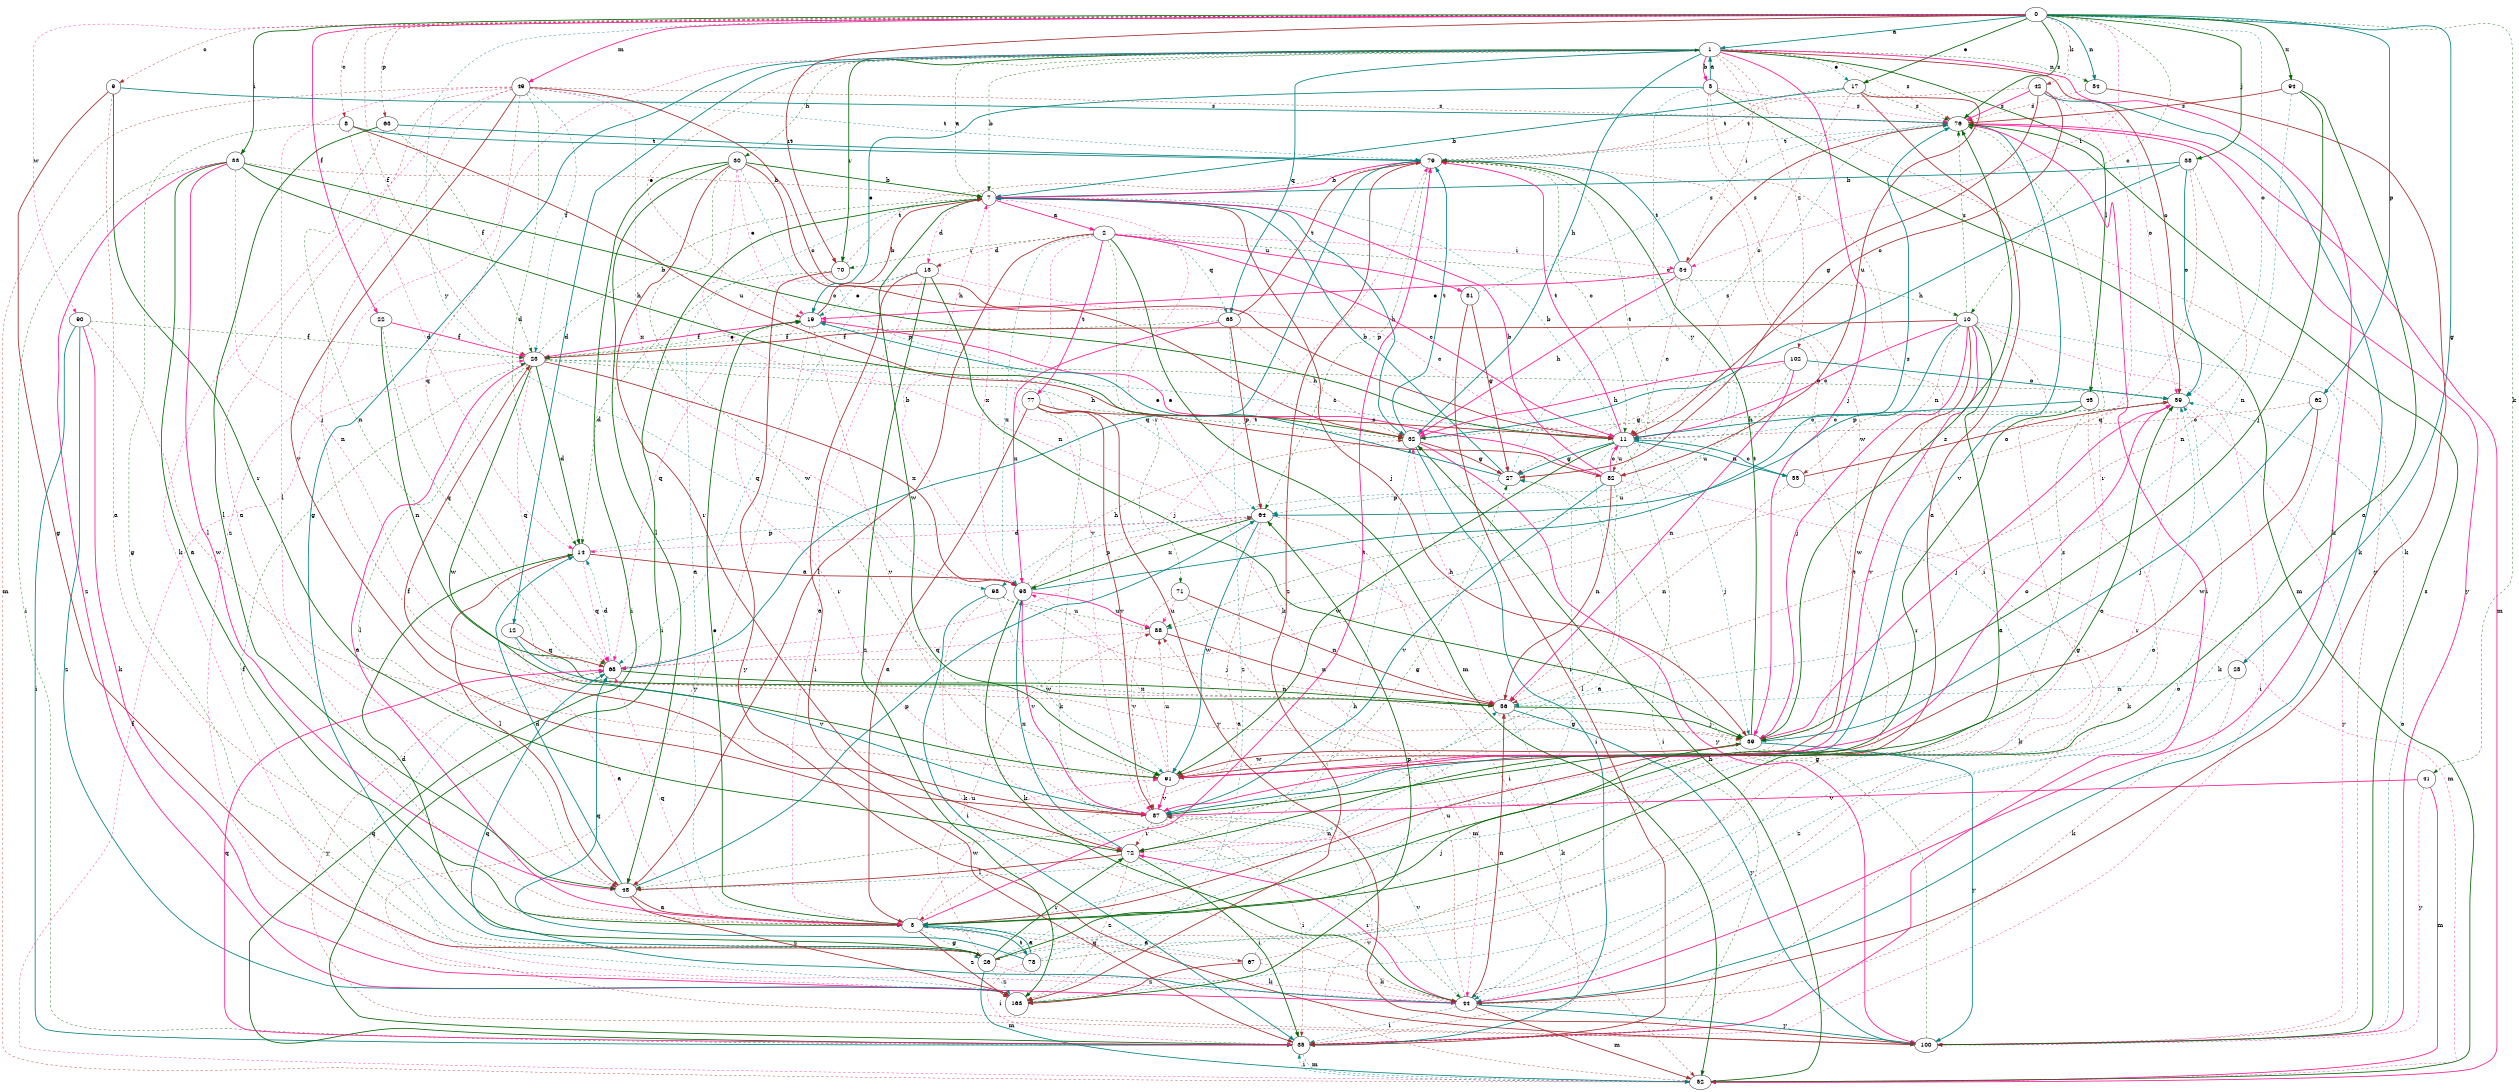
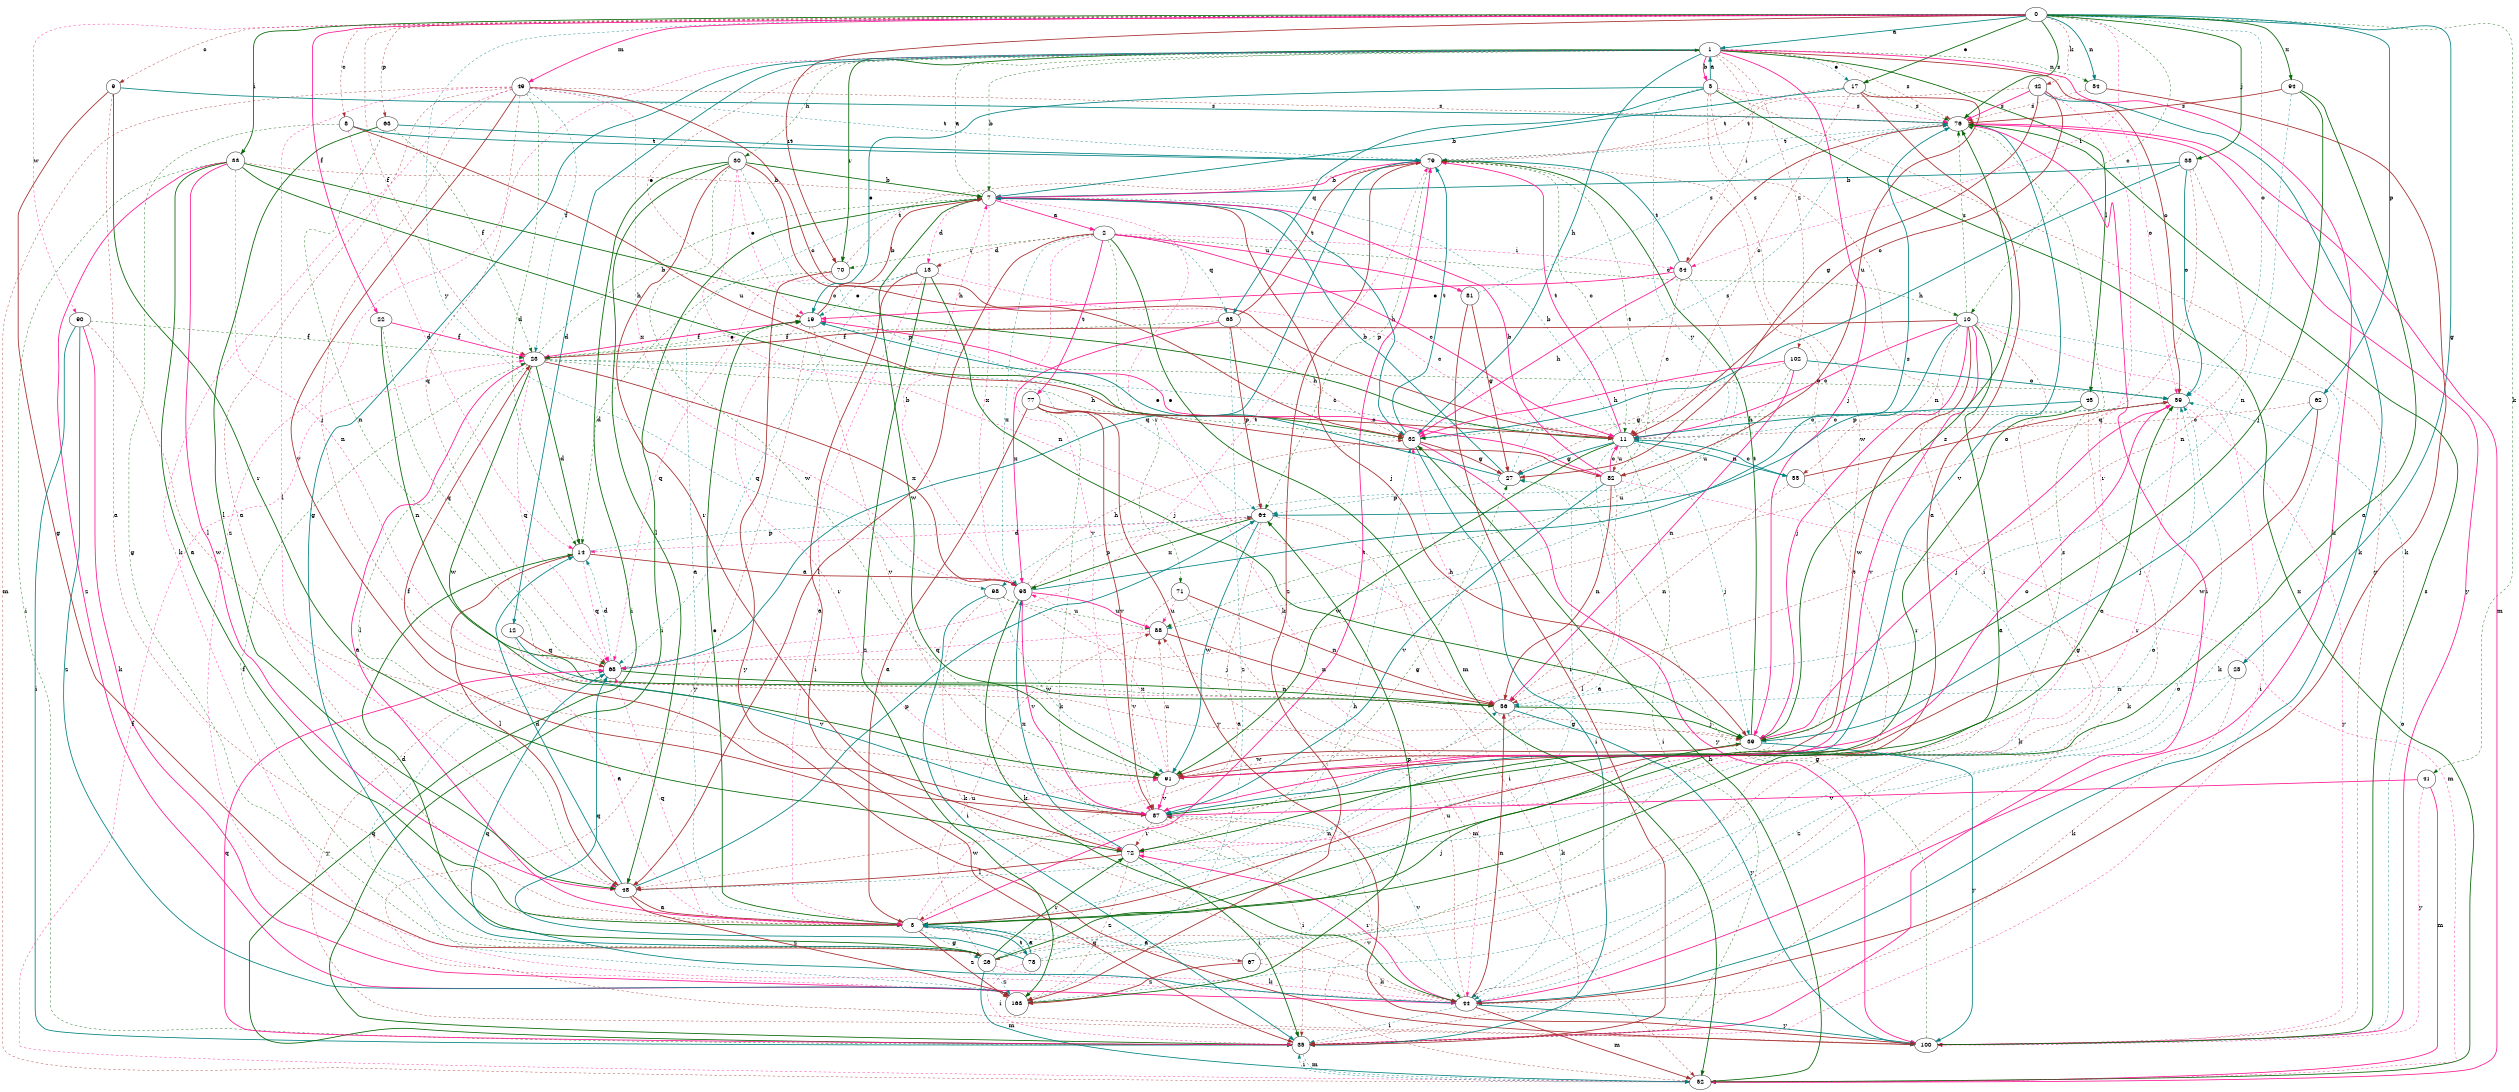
  strict digraph {
    node [shape=ellipse]
    edge [color=brown style=bold]
    0
    1
    8 [shape=circle]
    9 [shape=circle]
    10
    17
    22
    23
    25 [shape=circle]
    33 [shape=circle]
    34 [shape=circle]
    38 [shape=circle]
    41 [shape=circle]
    42 [shape=circle]
    49 [shape=circle]
    54
    59
    62 [shape=circle]
    63
    70 [shape=circle]
    76
    90
    94
    98
    5 [shape=circle]
    7 [shape=circle]
    12
    19
    26 [shape=circle]
    30 [shape=circle]
    32 [shape=circle]
    39
    44
    45 [shape=circle]
    65
    102 [shape=circle]
    n37 [label=163 shape=circle]
    79
    14 [shape=circle]
    82
    3
    72 [shape=circle]
    11
    87
    91
    35 [shape=circle]
    55 [shape=circle]
    64
    68 [shape=circle]
    56
    48
    95 [shape=circle]
    n53 [label=88 shape=circle]
    52
    100
    27
    2
    13
    71 [shape=circle]
    77 [shape=circle]
    81 [shape=circle]
    67 [shape=circle]
    78 [shape=circle]
    0 -> 1 [color=teal label=a]
    0 -> 8 [label=c style=dashed]
    0 -> 9 [label=c style=dashed]
    0 -> 10 [color=darkgreen label=c style=dashed]
    0 -> 17 [color=darkgreen label=e]
    0 -> 22 [color=deeppink label=f]
    0 -> 23 [label=f style=dashed]
    0 -> 25 [color=teal label=g]
    0 -> 33 [color=darkgreen label=i]
    0 -> 34 [color=deeppink label=i style=dashed]
    0 -> 38 [color=darkgreen label=j]
    0 -> 41 [color=darkgreen label=k style=dashed]
    0 -> 42 [label=k style=dashed]
    0 -> 49 [color=deeppink label=m]
    0 -> 54 [color=teal label=n]
    0 -> 59 [color=teal label=o style=dashed]
    0 -> 62 [color=teal label=p]
    0 -> 63 [label=p style=dashed]
    0 -> 70 [label=r]
    0 -> 76 [color=darkgreen label=s]
    0 -> 90 [color=deeppink label=w style=dashed]
    0 -> 94 [color=darkgreen label=x]
    0 -> 98 [color=teal label=y style=dashed]
    1 -> 17 [color=teal label=e style=dashed]
    1 -> 34 [label=i style=dashed]
    1 -> 54 [color=darkgreen label=n style=dashed]
    1 -> 59 [label=o]
    1 -> 70 [color=darkgreen label=r]
    1 -> 76 [label=s style=dashed]
    1 -> 5 [color=deeppink label=b]
    1 -> 7 [color=darkgreen label=b style=dashed]
    1 -> 12 [color=teal label=d]
    1 -> 19 [label=e style=dashed]
    1 -> 26 [color=teal label=g]
    1 -> 30 [color=darkgreen label=h style=dashed]
    1 -> 32 [color=teal label=h]
    1 -> 39 [color=deeppink label=j]
    1 -> 44 [color=deeppink label=k]
    1 -> 45 [color=darkgreen label=l]
-   1 -> 65 [color=teal label=q]
+   5 -> 65 [color=teal label=q]
    1 -> 102 [label=z style=dashed]
    1 -> n37 [color=deeppink label=z style=dashed]
    8 -> 26 [color=darkgreen label=g style=dashed]
    8 -> 79 [color=teal label=t]
    8 -> 14 [color=deeppink label=d style=dashed]
    8 -> 82 [label=u]
    9 -> 76 [color=teal label=s]
    9 -> 26 [label=g]
    9 -> 3 [label=a style=dashed]
    9 -> 72 [color=darkgreen label=r]
    10 -> 23 [label=f]
    10 -> 76 [color=darkgreen label=s style=dashed]
    10 -> 26 [label=g style=dashed]
    10 -> 39 [color=deeppink label=j]
    10 -> 44 [color=teal label=k style=dashed]
    10 -> 3 [color=darkgreen label=a]
    10 -> 11 [color=deeppink label=c]
    10 -> 87 [color=deeppink label=v]
    10 -> 91 [label=w]
    10 -> 35 [color=deeppink label=i style=dashed]
    10 -> 55 [label=n style=dashed]
    10 -> 64 [color=teal label=p]
    17 -> 76 [color=darkgreen label=s style=dashed]
    17 -> 7 [color=teal label=b]
    17 -> 79 [label=t style=dashed]
    17 -> 82 [label=u]
    17 -> 3 [label=a]
    17 -> 11 [label=c style=dashed]
    22 -> 23 [color=deeppink label=f]
    22 -> 68 [color=darkgreen label=q style=dashed]
    22 -> 56 [color=darkgreen label=n]
    23 -> 59 [color=darkgreen label=o style=dashed]
    23 -> 7 [color=darkgreen label=b style=dashed]
    23 -> 19 [color=darkgreen label=e style=dashed]
    23 -> 32 [color=darkgreen label=h style=dashed]
    23 -> 14 [color=darkgreen label=d]
    23 -> 3 [color=deeppink label=a]
    23 -> 11 [color=teal label=c style=dashed]
    23 -> 91 [color=darkgreen label=w]
    23 -> 68 [color=deeppink label=q style=dashed]
    23 -> 48 [color=darkgreen label=l style=dashed]
    23 -> 95 [label=x]
    25 -> 44 [label=k style=dashed]
    25 -> n37 [color=teal label=z style=dashed]
    25 -> 56 [color=teal label=n style=dashed]
    33 -> 7 [label=b style=dashed]
    33 -> 32 [color=darkgreen label=h]
    33 -> n37 [color=deeppink label=z]
    33 -> 3 [color=darkgreen label=a]
    33 -> 11 [color=darkgreen label=c]
    33 -> 35 [color=darkgreen label=i style=dashed]
    33 -> 56 [color=deeppink label=n style=dashed]
    33 -> 48 [color=deeppink label=l]
    34 -> 76 [label=s]
    34 -> 19 [color=deeppink label=e]
    34 -> 32 [color=deeppink label=h]
    34 -> 79 [color=teal label=t]
    34 -> 11 [label=c style=dashed]
    34 -> n53 [color=teal label=u style=dashed]
    38 -> 59 [color=teal label=o]
    38 -> 7 [color=teal label=b]
    38 -> 32 [color=teal label=h]
    38 -> 68 [label=q style=dashed]
    38 -> 56 [label=n style=dashed]
    41 -> 87 [color=deeppink label=v]
    41 -> 52 [color=deeppink label=m]
    41 -> 100 [color=deeppink label=y style=dashed]
    42 -> 59 [color=deeppink label=o style=dashed]
    42 -> 76 [color=deeppink label=s]
    42 -> 44 [color=teal label=k]
    42 -> 79 [label=t style=dashed]
    42 -> 72 [color=deeppink label=r style=dashed]
    42 -> 11 [label=c]
    42 -> 27 [label=g]
    49 -> 23 [color=teal label=f style=dashed]
    49 -> 76 [label=s style=dashed]
    49 -> 39 [label=j style=dashed]
    49 -> 44 [color=deeppink label=k style=dashed]
    49 -> 79 [color=teal label=t style=dashed]
    49 -> 14 [color=darkgreen label=d style=dashed]
    49 -> 3 [label=a style=dashed]
    49 -> 11 [label=c]
    49 -> 87 [label=v]
    49 -> 68 [label=q style=dashed]
    49 -> 48 [color=deeppink label=l style=dashed]
    49 -> 95 [color=deeppink label=x style=dashed]
    49 -> 52 [label=m style=dashed]
    54 -> 76 [label=s style=dashed]
    54 -> 44 [label=k]
    59 -> 32 [color=darkgreen label=h style=dashed]
    59 -> 39 [color=deeppink label=j]
    59 -> 72 [color=deeppink label=r style=dashed]
    59 -> 11 [color=teal label=c style=dashed]
    59 -> 100 [color=deeppink label=y style=dashed]
    62 -> 39 [color=teal label=j]
    62 -> 11 [label=c style=dashed]
    62 -> 91 [label=w]
    63 -> 23 [color=darkgreen label=f style=dashed]
    63 -> 79 [color=teal label=t]
    63 -> 56 [color=darkgreen label=n style=dashed]
    63 -> 48 [color=darkgreen label=l]
    70 -> 79 [label=t style=dashed]
    70 -> 14 [color=darkgreen label=d style=dashed]
    70 -> 68 [color=deeppink label=q style=dashed]
    70 -> 100 [label=y]
    76 -> 79 [color=teal label=t style=dashed]
    76 -> 87 [color=teal label=v]
    76 -> 35 [color=deeppink label=i]
    76 -> 52 [color=deeppink label=m]
    76 -> 100 [color=deeppink label=y]
    90 -> 23 [color=darkgreen label=f style=dashed]
    90 -> 44 [color=deeppink label=k]
    90 -> n37 [color=teal label=z]
    90 -> 91 [label=w style=dashed]
    90 -> 35 [color=teal label=i]
    94 -> 76 [label=s]
    94 -> 39 [color=darkgreen label=j]
    94 -> 3 [color=darkgreen label=a]
    94 -> 56 [color=teal label=n style=dashed]
    98 -> 39 [label=j style=dashed]
    98 -> 44 [label=k style=dashed]
    98 -> 91 [color=teal label=w style=dashed]
    98 -> 35 [color=teal label=i]
    98 -> n53 [color=darkgreen label=u style=dashed]
    5 -> 1 [color=teal label=a]
    5 -> 76 [color=deeppink label=s style=dashed]
    5 -> 98 [color=teal label=y style=dashed]
    5 -> 19 [color=teal label=e]
    5 -> 91 [label=w style=dashed]
    5 -> 35 [label=i style=dashed]
-   5 -> 52 [color=darkgreen label=m]
+   5 -> 52 [color=darkgreen label=x]
    5 -> 100 [label=y style=dashed]
    7 -> 1 [color=darkgreen label=a style=dashed]
    7 -> 32 [color=teal label=h]
    7 -> 39 [label=j]
    7 -> 44 [color=deeppink label=k style=dashed]
    7 -> 3 [color=teal label=a style=dashed]
    7 -> 91 [color=darkgreen label=w]
    7 -> 35 [color=darkgreen label=i]
    7 -> 95 [color=deeppink label=x style=dashed]
    7 -> 2 [color=deeppink label=a]
    7 -> 13 [color=deeppink label=d style=dashed]
    12 -> 3 [color=deeppink label=a style=dashed]
    12 -> 87 [color=teal label=v]
    12 -> 68 [label=q]
    19 -> 23 [color=deeppink label=f]
    19 -> 7 [label=b]
    19 -> 72 [color=deeppink label=r style=dashed]
    19 -> 87 [label=v style=dashed]
    19 -> 100 [label=y style=dashed]
    26 -> 23 [color=darkgreen label=f style=dashed]
    26 -> 59 [color=teal label=o style=dashed]
    26 -> 32 [color=teal label=h style=dashed]
    26 -> 39 [color=darkgreen label=j]
    26 -> 44 [color=deeppink label=k style=dashed]
    26 -> n37 [color=teal label=z style=dashed]
    26 -> 14 [color=darkgreen label=d]
    26 -> 72 [color=darkgreen label=r]
    26 -> n53 [label=u style=dashed]
    26 -> 52 [color=teal label=m]
    30 -> 7 [color=darkgreen label=b]
    30 -> 19 [color=deeppink label=e style=dashed]
    30 -> 32 [label=h]
    30 -> 72 [label=r]
    30 -> 91 [color=darkgreen label=w style=dashed]
    30 -> 35 [color=darkgreen label=i]
    30 -> 64 [color=teal label=p style=dashed]
    30 -> 56 [color=deeppink label=n style=dashed]
    30 -> 48 [color=darkgreen label=l]
    32 -> 79 [color=teal label=t]
    32 -> 35 [color=teal label=i]
    32 -> 100 [color=deeppink label=y]
    32 -> 27 [label=g]
    39 -> 76 [color=darkgreen label=s]
    39 -> 79 [color=darkgreen label=t]
    39 -> 91 [label=w]
    39 -> 100 [color=teal label=y]
    44 -> 72 [color=deeppink label=r]
    44 -> 87 [color=teal label=v style=dashed]
    44 -> 35 [color=teal label=i style=dashed]
    44 -> 68 [color=teal label=q]
    44 -> 56 [label=n]
    44 -> n53 [label=u style=dashed]
    44 -> 52 [label=m]
    44 -> 100 [color=teal label=y]
    45 -> 44 [label=k style=dashed]
    45 -> 72 [color=darkgreen label=r]
    45 -> 11 [color=teal label=c]
    65 -> 23 [color=darkgreen label=f style=dashed]
    65 -> 32 [label=h style=dashed]
    65 -> n37 [color=teal label=z style=dashed]
    65 -> 79 [label=t]
    65 -> 64 [label=p]
    65 -> 95 [color=deeppink label=x]
    102 -> 59 [color=teal label=o]
    102 -> 32 [color=deeppink label=h]
    102 -> 56 [color=deeppink label=n]
    102 -> n53 [color=darkgreen label=u style=dashed]
    102 -> 27 [label=g style=dashed]
    n37 -> 64 [color=darkgreen label=p]
    n37 -> 68 [color=teal label=q style=dashed]
    79 -> 7 [color=deeppink label=b]
    79 -> n37 [label=z]
    79 -> 11 [color=darkgreen label=c style=dashed]
    79 -> 64 [color=darkgreen label=p style=dashed]
    79 -> 68 [color=teal label=q]
    14 -> 64 [color=teal label=p style=dashed]
    14 -> 68 [color=deeppink label=q style=dashed]
    14 -> 48 [label=l]
    14 -> 95 [label=a]
    82 -> 7 [color=deeppink label=b]
    82 -> 19 [color=deeppink label=e]
    82 -> 79 [color=darkgreen label=t style=dashed]
    82 -> 11 [color=deeppink label=c]
    82 -> 87 [color=teal label=v]
    82 -> 56 [label=n]
-   82 -> 48 [color=darkgreen label=l style=dashed]
+   82 -> 48 [label=l style=dashed]
    82 -> 52 [color=deeppink label=m style=dashed]
    3 -> 19 [color=darkgreen label=e]
    3 -> 26 [color=teal label=g style=dashed]
    3 -> n37 [label=z]
    3 -> 79 [color=deeppink label=t]
    3 -> 91 [color=deeppink label=w style=dashed]
    3 -> 68 [color=deeppink label=q style=dashed]
    3 -> 67 [label=q style=dashed]
    3 -> 78 [color=teal label=t]
    72 -> n37 [label=z style=dashed]
    72 -> 35 [color=darkgreen label=i]
    72 -> 48 [label=l]
    72 -> 95 [color=teal label=x]
    72 -> 27 [color=darkgreen label=g style=dashed]
    11 -> 7 [color=teal label=b style=dashed]
    11 -> 39 [color=teal label=j style=dashed]
    11 -> 79 [color=deeppink label=t]
    11 -> 82 [label=u style=dashed]
    11 -> 3 [color=teal label=a style=dashed]
    11 -> 91 [color=darkgreen label=w]
    11 -> 35 [color=darkgreen label=i style=dashed]
    11 -> 55 [color=teal label=n]
    11 -> 27 [color=teal label=g]
    87 -> 23 [label=f]
    87 -> 59 [color=darkgreen label=o]
    87 -> 72 [label=r style=dashed]
    87 -> 35 [label=i style=dashed]
    91 -> 59 [color=deeppink label=o]
    91 -> 87 [color=deeppink label=v]
    91 -> 95 [color=deeppink label=x style=dashed]
    91 -> n53 [label=u style=dashed]
    35 -> 68 [color=deeppink label=q]
    35 -> 52 [color=teal label=m style=dashed]
    55 -> 59 [label=o]
    55 -> 44 [color=teal label=k style=dashed]
    55 -> 11 [color=teal label=c]
    55 -> 56 [label=n style=dashed]
    64 -> 14 [color=deeppink label=d style=dashed]
    64 -> 3 [label=a style=dashed]
    64 -> 91 [color=teal label=w]
    64 -> 35 [label=i style=dashed]
    64 -> 95 [color=darkgreen label=x]
    68 -> 79 [color=deeppink label=t style=dashed]
    68 -> 14 [color=teal label=d style=dashed]
    68 -> 56 [color=darkgreen label=n]
    68 -> 100 [label=y style=dashed]
    56 -> 32 [color=deeppink label=h style=dashed]
    56 -> 39 [color=darkgreen label=j]
    56 -> 44 [color=teal label=k style=dashed]
    56 -> 100 [color=teal label=y]
    48 -> 59 [color=teal label=o style=dashed]
    48 -> n37 [label=z]
    48 -> 14 [color=teal label=d]
    48 -> 3 [label=a]
    48 -> 64 [color=teal label=p]
    95 -> 76 [color=teal label=s]
    95 -> 7 [color=deeppink label=b style=dashed]
    95 -> 32 [label=h style=dashed]
    95 -> 44 [color=darkgreen label=k]
    95 -> 87 [color=deeppink label=v]
    95 -> 64 [label=p style=dashed]
    95 -> n53 [color=deeppink label=u]
    n53 -> 68 [color=deeppink label=q style=dashed]
    n53 -> 56 [label=n]
    52 -> 23 [color=deeppink label=f style=dashed]
    52 -> 32 [color=darkgreen label=h]
    52 -> 87 [label=v style=dashed]
    52 -> 35 [color=teal label=i style=dashed]
    100 -> 59 [color=teal label=o style=dashed]
    100 -> 76 [color=darkgreen label=s]
    100 -> 27 [color=darkgreen label=g style=dashed]
    27 -> 76 [color=teal label=s style=dashed]
    27 -> 7 [color=teal label=b]
    27 -> 19 [color=teal label=e]
    27 -> 64 [color=teal label=p style=dashed]
    2 -> 10 [color=darkgreen label=c style=dashed]
    2 -> 34 [color=deeppink label=i style=dashed]
    2 -> 70 [color=darkgreen label=r style=dashed]
    2 -> 65 [color=teal label=q style=dashed]
    2 -> 11 [color=deeppink label=c]
    2 -> 87 [color=deeppink label=v style=dashed]
    2 -> 48 [label=l]
    2 -> 95 [color=teal label=x style=dashed]
    2 -> 52 [color=darkgreen label=m]
    2 -> 13 [label=d style=dashed]
    2 -> 71 [color=darkgreen label=r style=dashed]
    2 -> 77 [color=deeppink label=t]
    2 -> 81 [color=deeppink label=u]
    13 -> 19 [color=teal label=e style=dashed]
    13 -> 39 [color=darkgreen label=j]
    13 -> n37 [color=darkgreen label=z]
    13 -> 3 [color=deeppink label=a style=dashed]
    13 -> 11 [color=deeppink label=c style=dashed]
    13 -> 35 [label=i]
    13 -> 68 [color=teal label=q style=dashed]
    71 -> 87 [label=v style=dashed]
    71 -> 56 [label=n]
    71 -> n53 [color=deeppink label=u style=dashed]
    71 -> 52 [label=m style=dashed]
    77 -> 44 [color=darkgreen label=k style=dashed]
    77 -> 3 [label=a]
    77 -> 11 [label=c]
    77 -> 87 [label=v]
    77 -> 100 [label=y]
    81 -> 76 [color=teal label=s style=dashed]
    81 -> 35 [label=i]
    81 -> 27 [label=g]
    67 -> 44 [label=k style=dashed]
    67 -> n37 [label=z]
    67 -> 79 [label=t style=dashed]
    67 -> 3 [color=teal label=a style=dashed]
    67 -> 27 [color=teal label=g style=dashed]
    78 -> 76 [color=darkgreen label=s style=dashed]
    78 -> 3 [color=teal label=a]
    78 -> 35 [color=deeppink label=i style=dashed]
    78 -> 68 [color=teal label=q]
    78 -> 56 [color=teal label=n style=dashed]
  }
